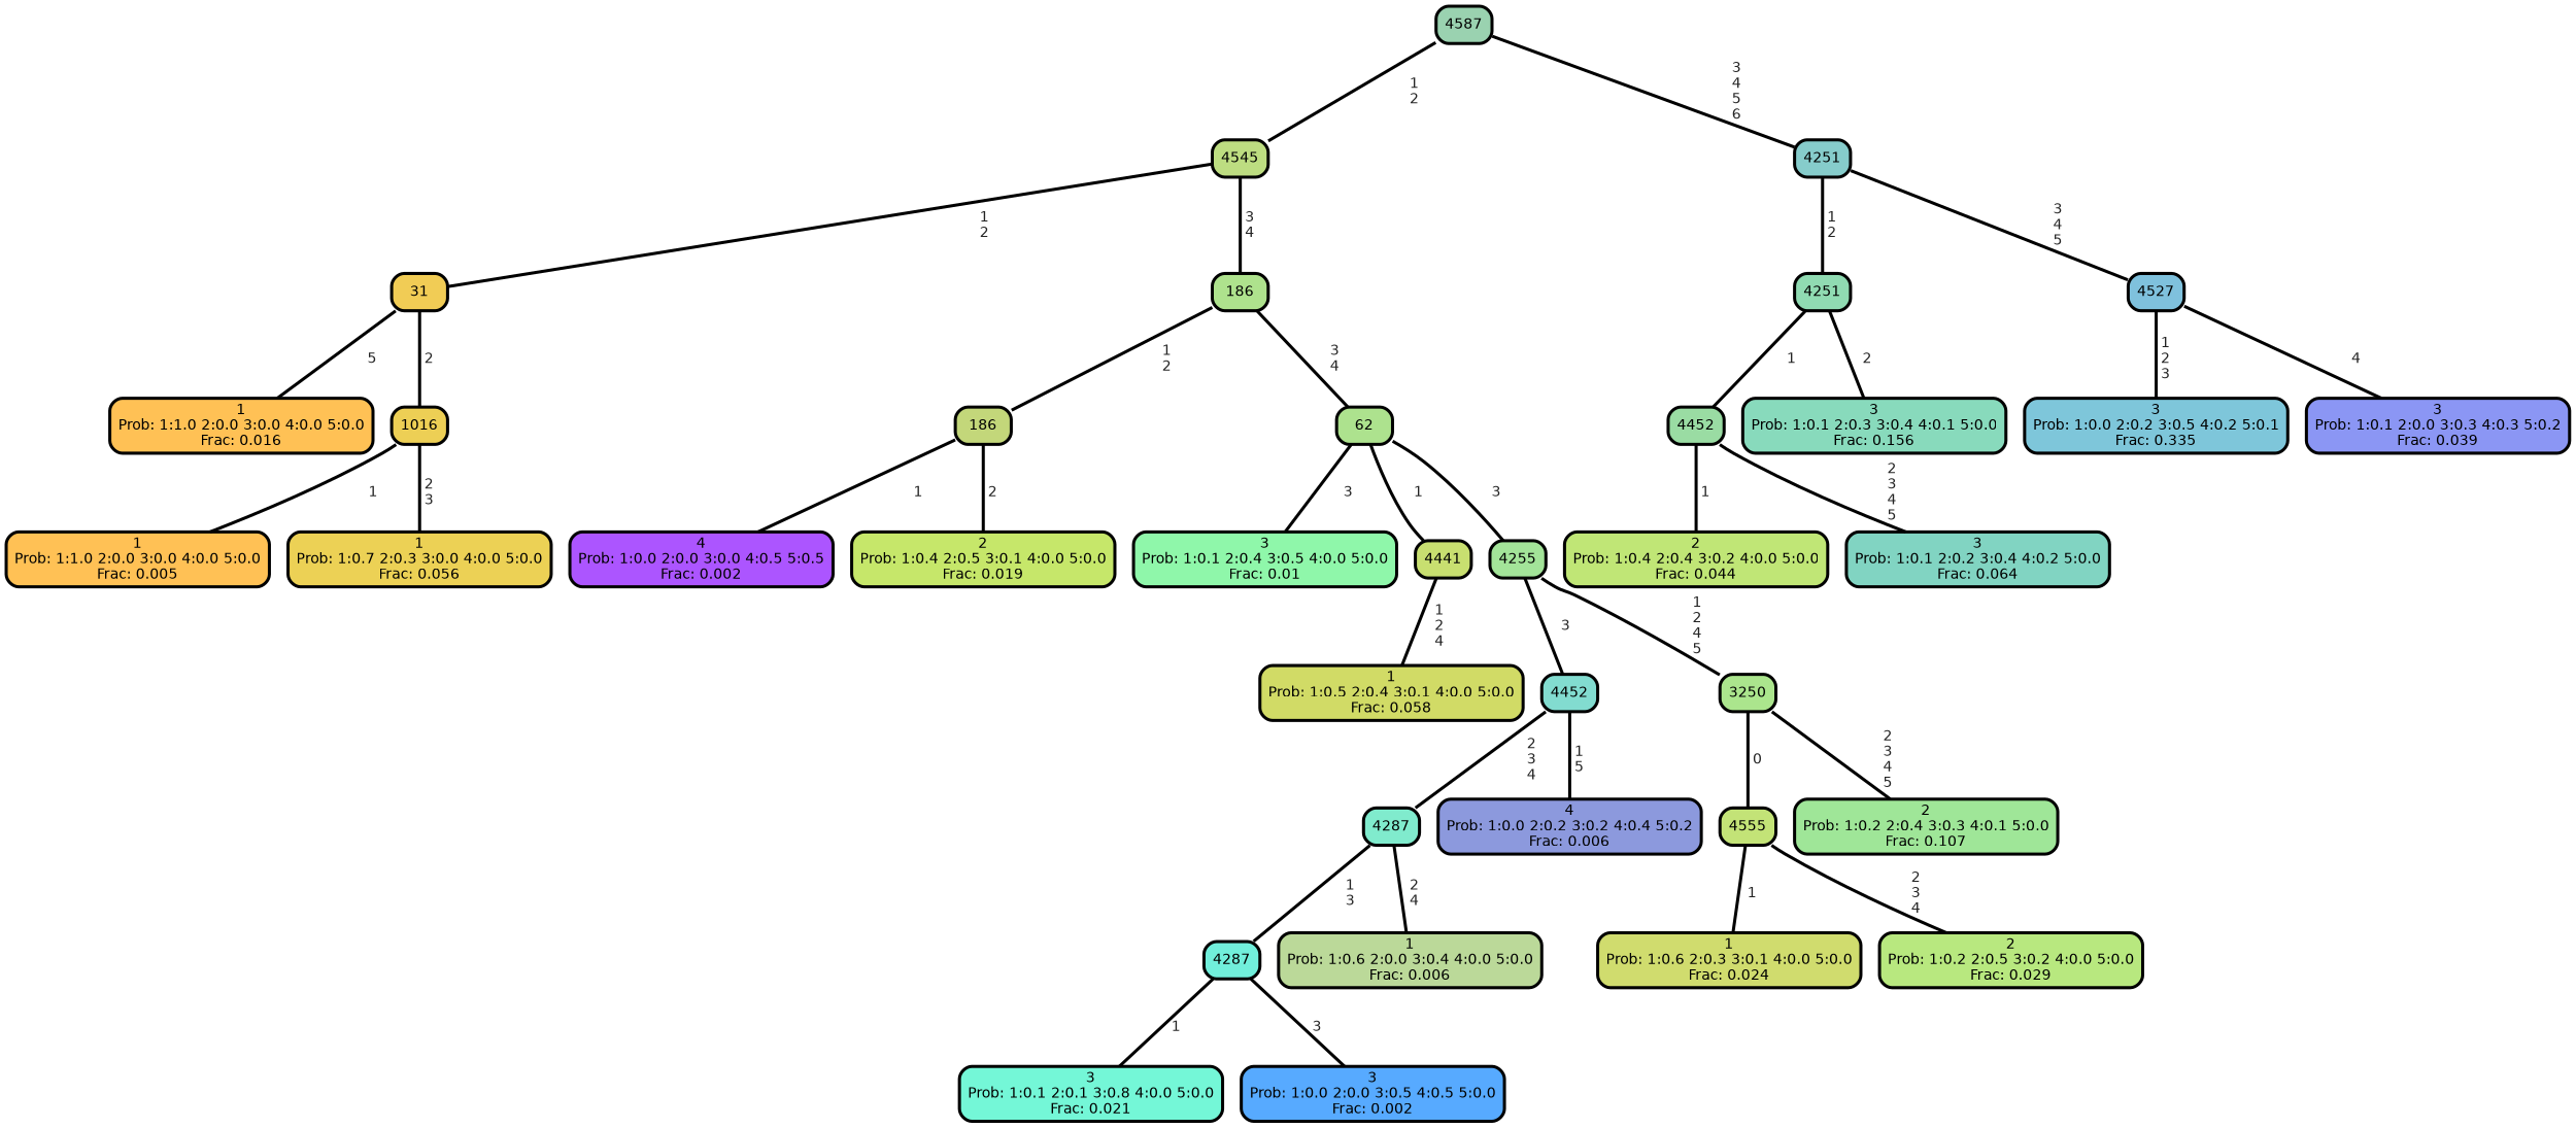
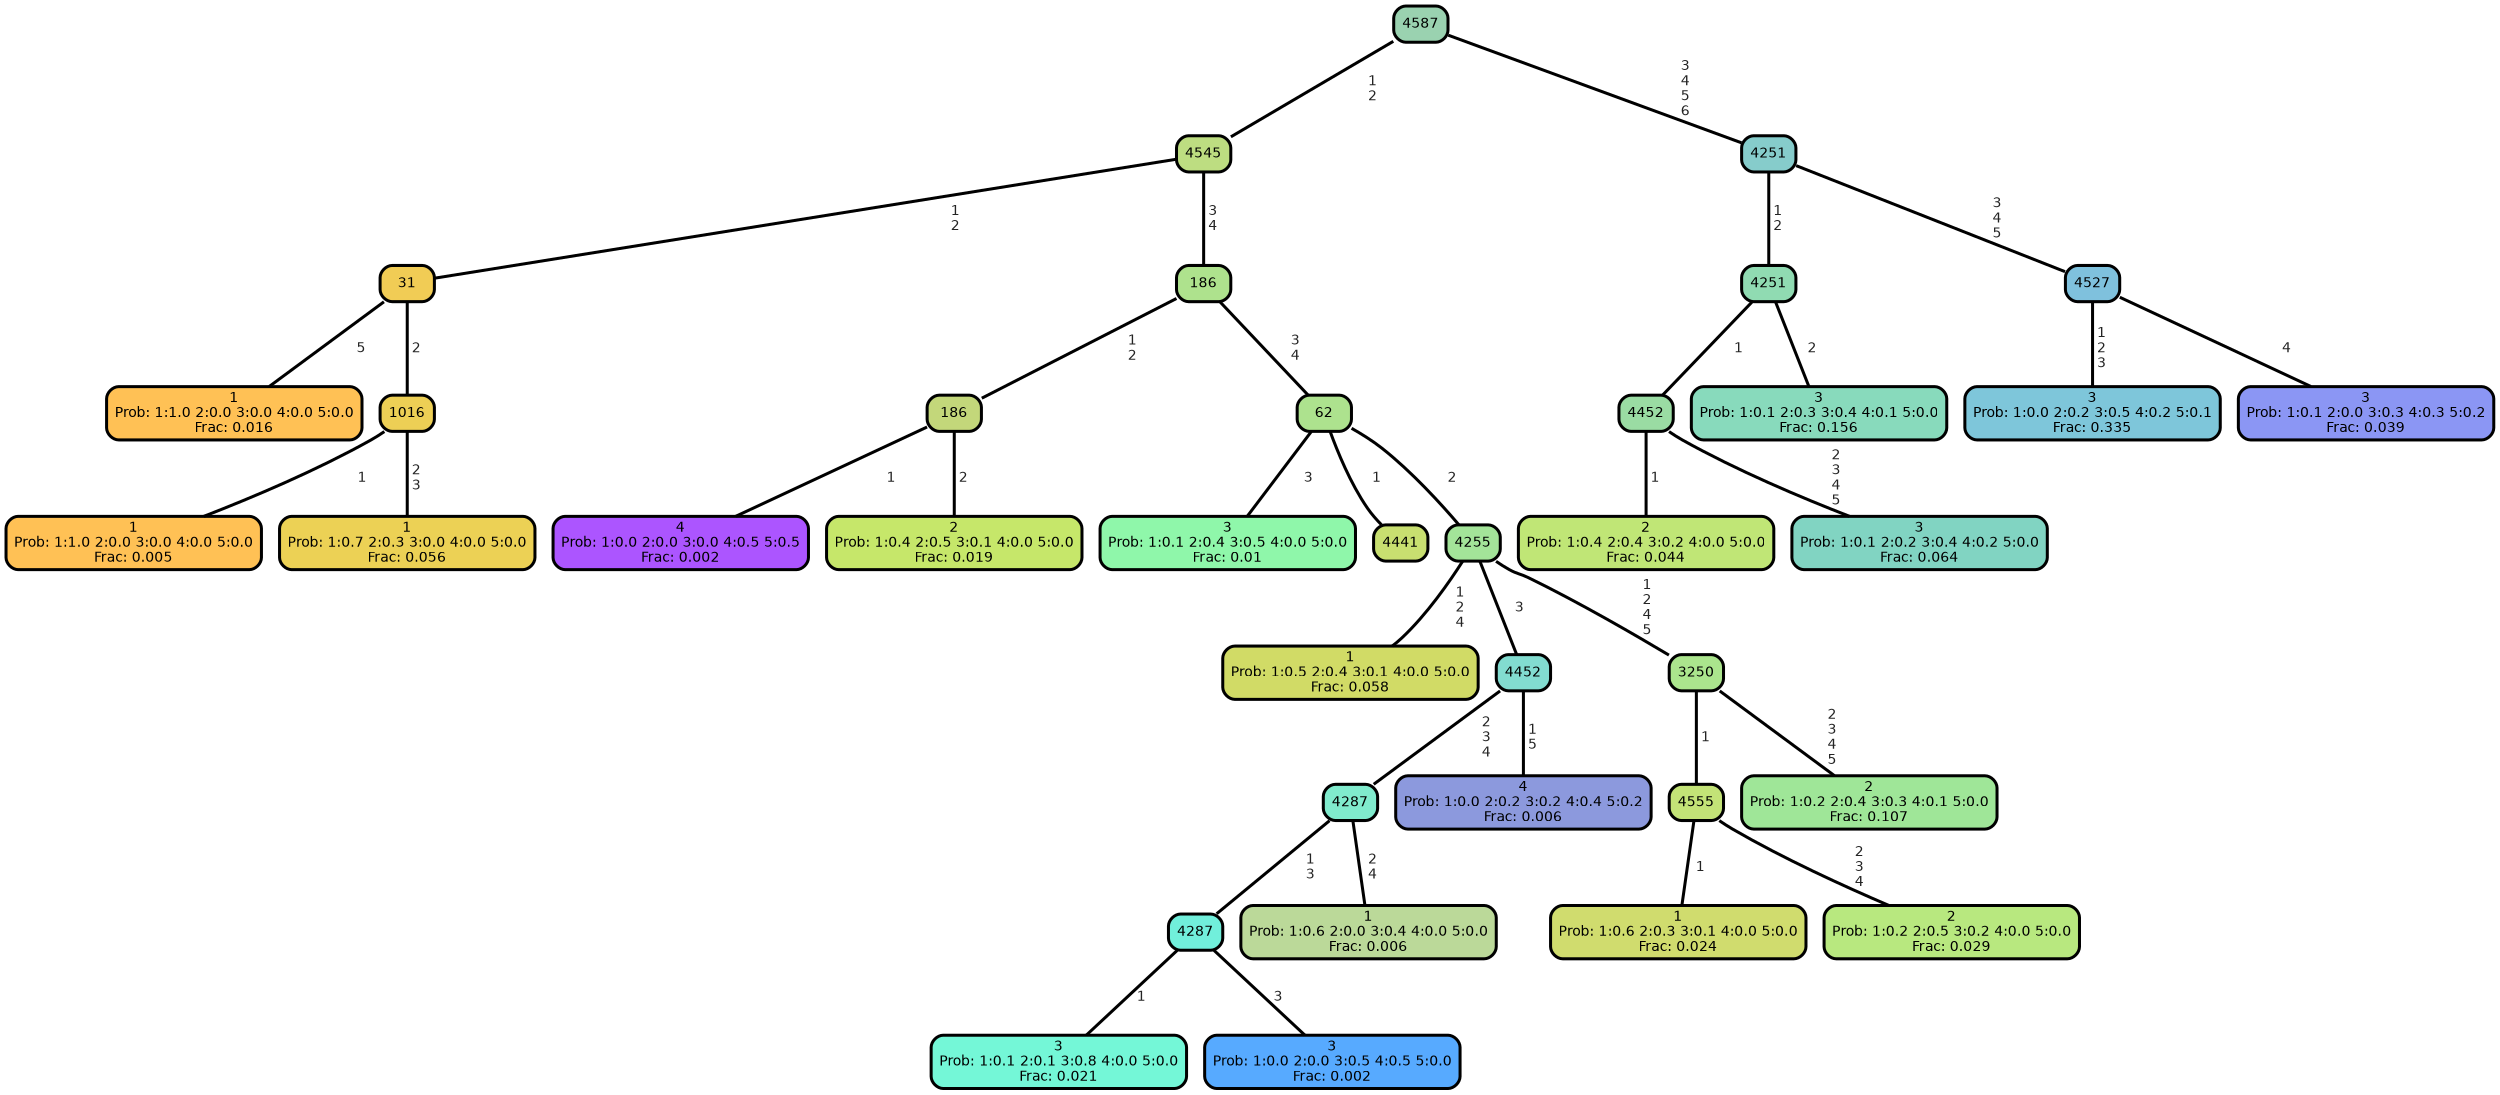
  graph {
    ranksep="0 equally"
    splines=straight
    node [color=black fillcolor="#ffc155" fontcolor=black fontname=helvetica penwidth=3 shape=box style="filled, rounded"]
    edge [color=black fontcolor=grey14 fontname=helvetica fontweight=bold penwidth=3]
    n1 [label="1\nProb: 1:1.0 2:0.0 3:0.0 4:0.0 5:0.0\nFrac: 0.016"]
    n2 [fillcolor="#f1cc55" label=31]
    n3 [fillcolor="#edcf55" label=1016]
    n4 [label="1\nProb: 1:1.0 2:0.0 3:0.0 4:0.0 5:0.0\nFrac: 0.005"]
    n5 [fillcolor="#ecd155" label="1\nProb: 1:0.7 2:0.3 3:0.0 4:0.0 5:0.0\nFrac: 0.056"]
    n6 [fillcolor="#bddd81" label=4545]
    n7 [fillcolor="#aee28d" label=186]
    n8 [fillcolor="#c3d77a" label=186]
    n9 [fillcolor="#ade28e" label=62]
    n10 [fillcolor="#ac55ff" label="4\nProb: 1:0.0 2:0.0 3:0.0 4:0.5 5:0.5\nFrac: 0.002"]
    n11 [fillcolor="#c6e76a" label="2\nProb: 1:0.4 2:0.5 3:0.1 4:0.0 5:0.0\nFrac: 0.019"]
    n12 [fillcolor="#8ff7aa" label="3\nProb: 1:0.1 2:0.4 3:0.5 4:0.0 5:0.0\nFrac: 0.01"]
    n13 [fillcolor="#c8df70" label=4441]
    n14 [fillcolor="#a3e499" label=4255]
    n15 [fillcolor="#d1db66" label="1\nProb: 1:0.5 2:0.4 3:0.1 4:0.0 5:0.0\nFrac: 0.058"]
    n16 [fillcolor="#82dcd0" label=4452]
    n17 [fillcolor="#abe58d" label=3250]
    n18 [fillcolor="#74f7d7" label="3\nProb: 1:0.1 2:0.1 3:0.8 4:0.0 5:0.0\nFrac: 0.021"]
    n19 [fillcolor="#71efdb" label=4287]
    n20 [fillcolor="#57aaff" label="3\nProb: 1:0.0 2:0.0 3:0.5 4:0.5 5:0.0\nFrac: 0.002"]
    n21 [fillcolor="#80ebcd" label=4287]
    n22 [fillcolor="#bbd999" label="1\nProb: 1:0.6 2:0.0 3:0.4 4:0.0 5:0.0\nFrac: 0.006"]
    n23 [fillcolor="#8c99dd" label="4\nProb: 1:0.0 2:0.2 3:0.2 4:0.4 5:0.2\nFrac: 0.006"]
    n24 [fillcolor="#c3e377" label=4555]
    n25 [fillcolor="#9fe698" label="2\nProb: 1:0.2 2:0.4 3:0.3 4:0.1 5:0.0\nFrac: 0.107"]
    n26 [fillcolor="#d0dc6e" label="1\nProb: 1:0.6 2:0.3 3:0.1 4:0.0 5:0.0\nFrac: 0.024"]
    n27 [fillcolor="#b8e87f" label="2\nProb: 1:0.2 2:0.5 3:0.2 4:0.0 5:0.0\nFrac: 0.029"]
    n28 [fillcolor="#9ad2b0" label=4587]
    n29 [fillcolor="#86cccb" label=4251]
    n30 [fillcolor="#90dbb2" label=4251]
    n31 [fillcolor="#7fc1dd" label=4527]
    n32 [fillcolor="#c0e676" label="2\nProb: 1:0.4 2:0.4 3:0.2 4:0.0 5:0.0\nFrac: 0.044"]
    n33 [fillcolor="#9adca3" label=4452]
    n34 [fillcolor="#81d4c2" label="3\nProb: 1:0.1 2:0.2 3:0.4 4:0.2 5:0.0\nFrac: 0.064"]
    n35 [fillcolor="#88dabc" label="3\nProb: 1:0.1 2:0.3 3:0.4 4:0.1 5:0.0\nFrac: 0.156"]
    n36 [fillcolor="#7ec6da" label="3\nProb: 1:0.0 2:0.2 3:0.5 4:0.2 5:0.1\nFrac: 0.335"]
    n37 [fillcolor="#8b96f4" label="3\nProb: 1:0.1 2:0.0 3:0.3 4:0.3 5:0.2\nFrac: 0.039"]
    subgraph sub_1 {
      rank=same
    }
    n2 -- n1 [label=" 5"]
    n2 -- n3 [label=" 2"]
    n3 -- n4 [label=" 1"]
    n3 -- n5 [label=" 2\n 3"]
    n6 -- n2 [label=" 1\n 2"]
    n6 -- n7 [label=" 3\n 4"]
    n7 -- n8 [label=" 1\n 2"]
    n7 -- n9 [label=" 3\n 4"]
    n8 -- n10 [label=" 1"]
    n8 -- n11 [label=" 2"]
    n9 -- n12 [label=" 3"]
    n9 -- n13 [label=" 1"]
-   n9 -- n14 [label=" 3"]
-   n13 -- n15 [label=" 1\n 2\n 4"]
+   n9 -- n14 [label=" 2"]
+   n14 -- n15 [label=" 1\n 2\n 4"]
    n14 -- n16 [label=" 3"]
    n14 -- n17 [label=" 1\n 2\n 4\n 5"]
    n16 -- n21 [label=" 2\n 3\n 4"]
    n16 -- n23 [label=" 1\n 5"]
-   n17 -- n24 [label=" 0"]
+   n17 -- n24 [label=" 1"]
    n17 -- n25 [label=" 2\n 3\n 4\n 5"]
    n19 -- n18 [label=" 1"]
    n19 -- n20 [label=" 3"]
    n21 -- n19 [label=" 1\n 3"]
    n21 -- n22 [label=" 2\n 4"]
    n24 -- n26 [label=" 1"]
    n24 -- n27 [label=" 2\n 3\n 4"]
    n28 -- n6 [label=" 1\n 2"]
    n28 -- n29 [label=" 3\n 4\n 5\n 6"]
    n29 -- n30 [label=" 1\n 2"]
    n29 -- n31 [label=" 3\n 4\n 5"]
    n30 -- n33 [label=" 1"]
    n30 -- n35 [label=" 2"]
    n31 -- n36 [label=" 1\n 2\n 3"]
    n31 -- n37 [label=" 4"]
    n33 -- n32 [label=" 1"]
    n33 -- n34 [label=" 2\n 3\n 4\n 5"]
  }
